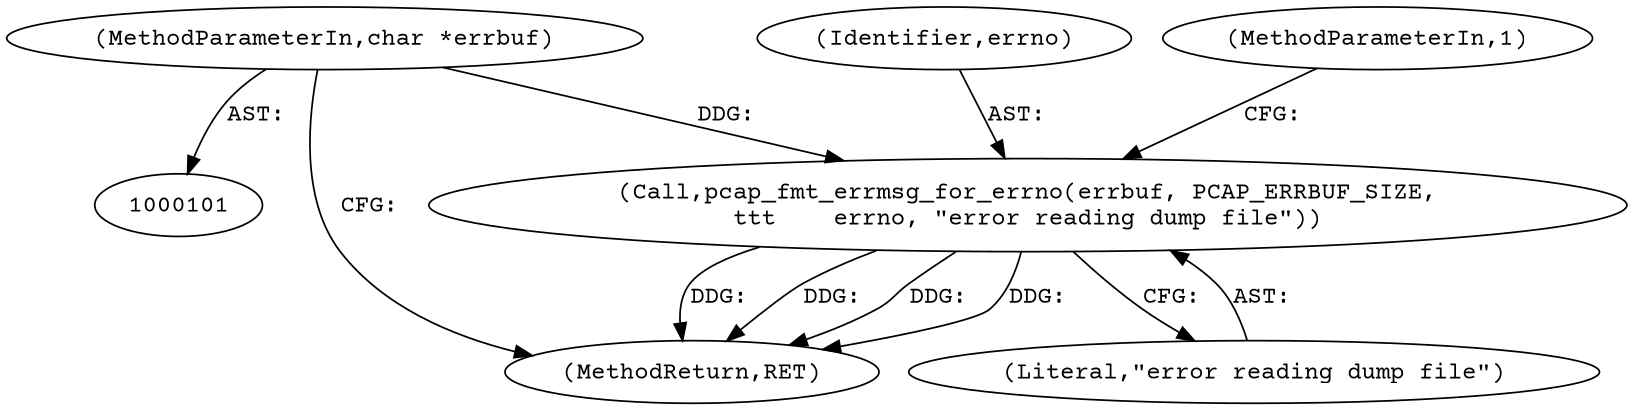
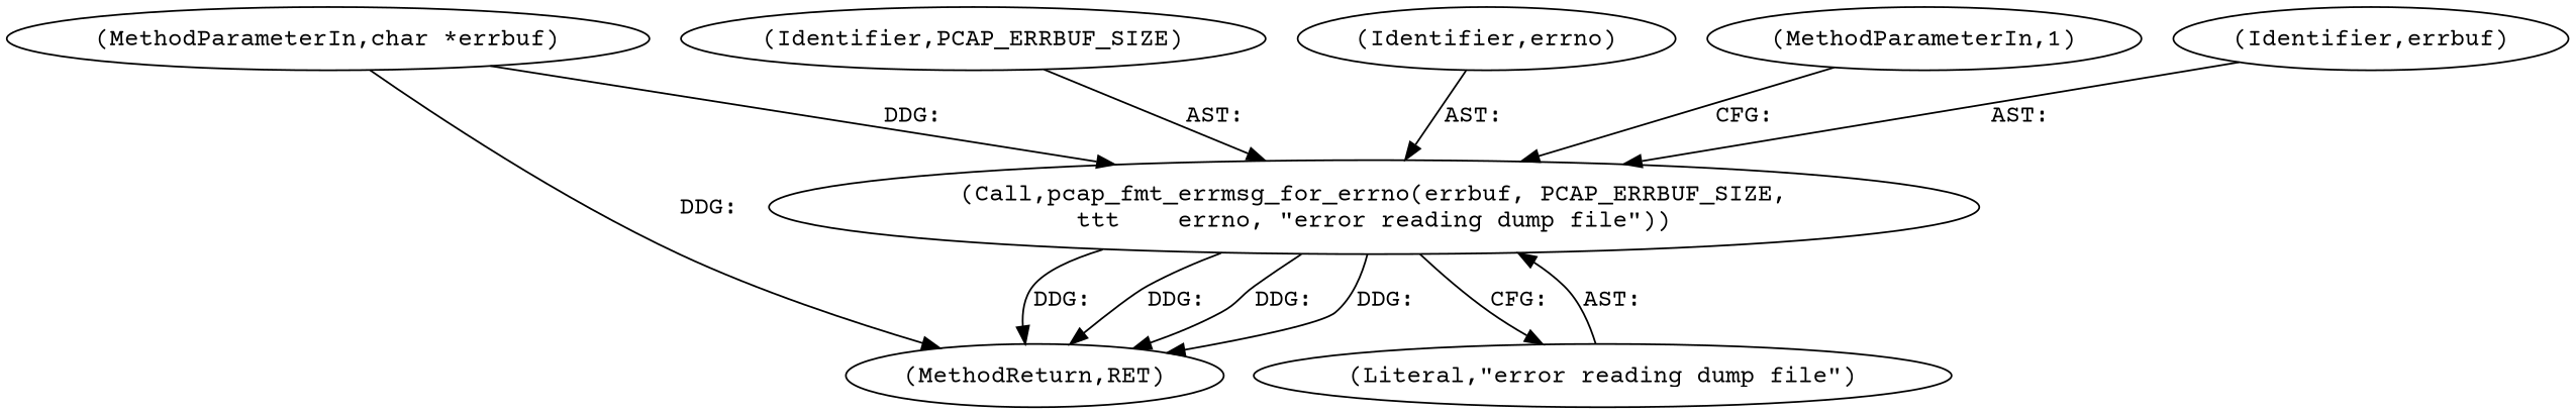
  digraph {
    fontname="Courier Prime"
    node [fontname="Courier Prime"]
    edge [fontname="Courier Prime"]
    n1 [label="(MethodParameterIn,char *errbuf)"]
    n2 [label="(Call,pcap_fmt_errmsg_for_errno(errbuf, PCAP_ERRBUF_SIZE,\n\t\t\t    errno, \"error reading dump file\"))"]
    n3 [label="(MethodReturn,RET)"]
-   1000101
    n5 [label="(Literal,\"error reading dump file\")"]
+   n6 [label="(Identifier,PCAP_ERRBUF_SIZE)"]
    n7 [label="(Identifier,errno)"]
    n8 [label="(MethodParameterIn,1)"]
+   n9 [label="(Identifier,errbuf)"]
    n1 -> n2 [label="DDG: "]
-   n1 -> n3 [label="CFG: "]
-   n1 -> 1000101 [label="AST: "]
+   n1 -> n3 [label="DDG: "]
    n2 -> n3 [label="DDG: "]
    n2 -> n3 [label="DDG: "]
    n2 -> n3 [label="DDG: "]
    n2 -> n3 [label="DDG: "]
    n2 -> n5 [label="CFG: "]
    n5 -> n2 [label="AST: "]
+   n6 -> n2 [label="AST: "]
    n7 -> n2 [label="AST: "]
    n8 -> n2 [label="CFG: "]
+   n9 -> n2 [label="AST: "]
  }
